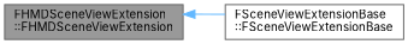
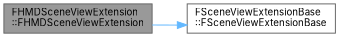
  digraph {
    rankdir=LR
    fontname=Inter
    node [fontname=Inter fontsize=10 shape=box style=filled]
    n1 [color=gray40 fillcolor=grey60 fontcolor=black height=0.2 label="FHMDSceneViewExtension\l::FHMDSceneViewExtension" width=0.4]
    n2 [color=grey40 fillcolor=white height=0.2 label="FSceneViewExtensionBase\l::FSceneViewExtensionBase" width=0.4]
-   n2 -> n1 [color=steelblue1 fontname=Inter fontsize=10 labelfontname=Helvetica labelfontsize=10 style=solid]
+   n1 -> n2 [color=steelblue1 fontname=Inter fontsize=10 labelfontname=Helvetica labelfontsize=10 style=solid]
  }
